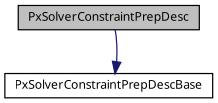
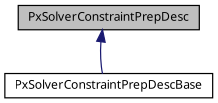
  digraph {
    fontname="Noto Sans"
    node [color=black fontname="Noto Sans" fontsize=10 shape=record style=filled]
    n1 [fillcolor=grey75 fontcolor=black height=0.2 label=PxSolverConstraintPrepDesc width=0.4]
    n2 [fillcolor=white height=0.2 label=PxSolverConstraintPrepDescBase width=0.4]
-   n2 -> n1 [color=midnightblue dir=back fontname="Noto Sans" fontsize=10 labelfontname=Helvetica labelfontsize=10 style=solid]
+   n1 -> n2 [color=midnightblue dir=back fontname="Noto Sans" fontsize=10 labelfontname=Helvetica labelfontsize=10 style=solid]
  }
